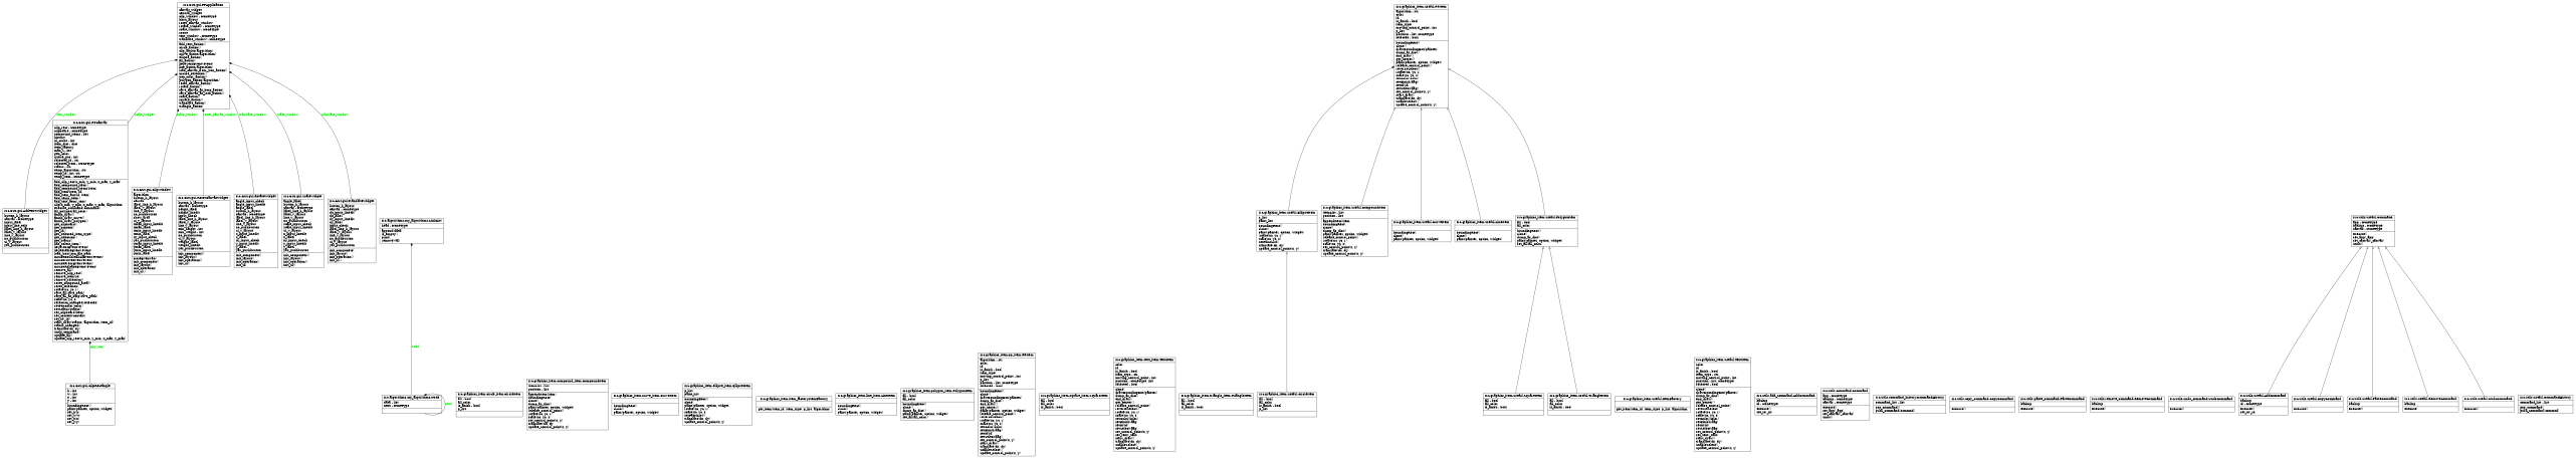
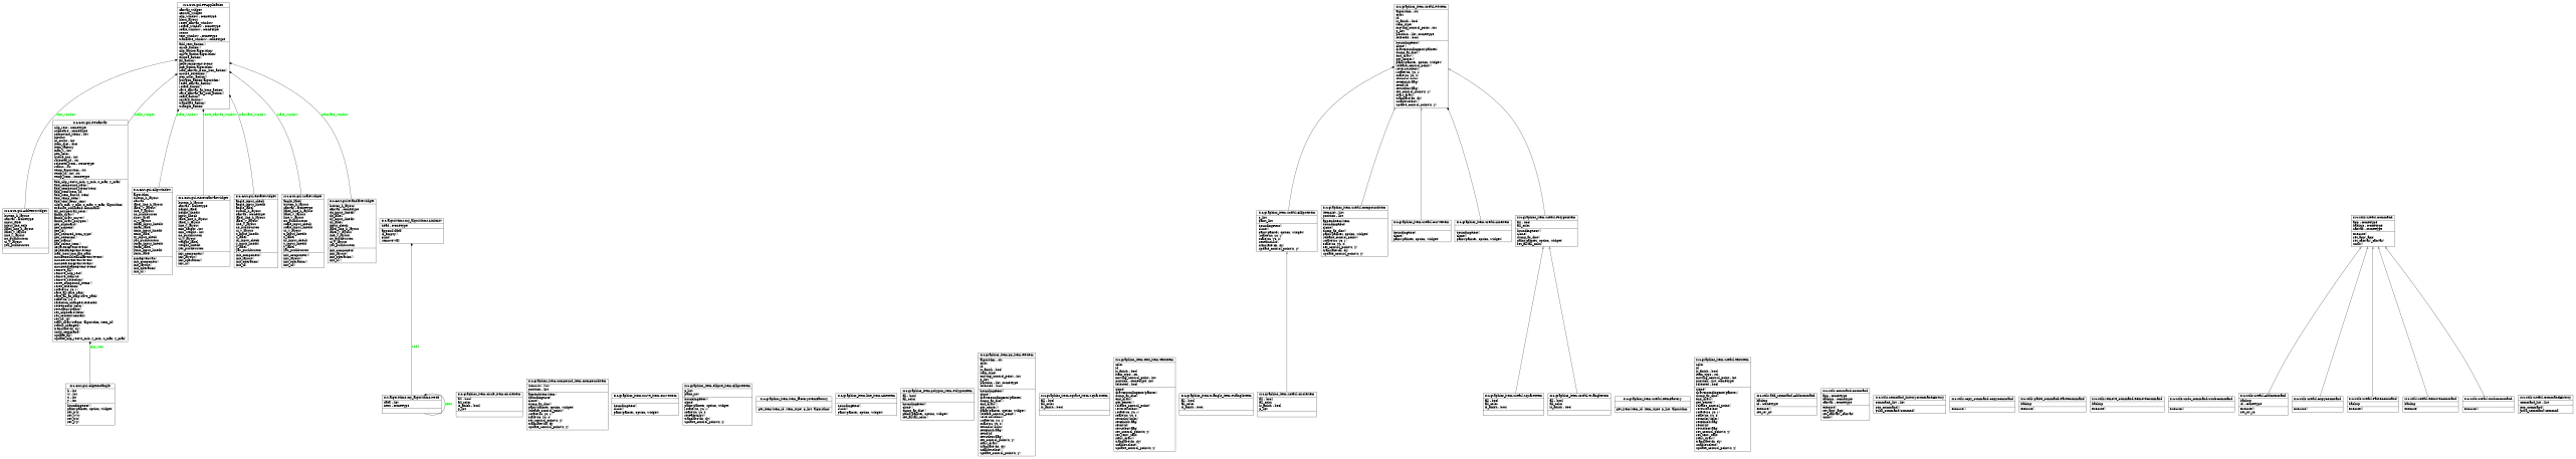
  digraph {
    rankdir=BT
    node [shape=record]
    edge [arrowhead=empty arrowtail=none]
    n1 [label="{src.GUI.gui.AddTextWidget|button_h_layout\lcanvas : NoneType\linput_label\linput_line_edit\llabel_line_h_layout\llabel_v_layout\lline_v_layout\lno_pushbuuton\lui_v_layout\lyes_pushbuuton\l|}"]
    n2 [label="{src.GUI.gui.PPApplication|canvas_widget\lcentral_widget\lclip_window : NoneType\lhbox_layout\lreset_canvas_window\lrotate_window : NoneType\lscale_window : NoneType\lscene\ltext_window : NoneType\ltranslate_window : NoneType\l|add_text_action()\lcircle_action()\lclip_action(algorithm)\lcurve_action(algorithm)\lellipse_action()\lfill_action()\lkeyPressEvent(event)\lline_action(algorithm)\lload_canvas_from_json_action()\lmouse_selection()\lpen_color_action()\lpolygon_action(algorithm)\lreset_canvas_action()\lrotate_action()\lsave_canvas_as_bmp_action()\lsave_canvas_as_json_action()\lscale_action()\lsquare_action()\ltranslate_action()\ltriangle_action()\l}"]
    n3 [label="{src.GUI.gui.ClipRectangle|h : int\lw : int\lx : int\ly : int\l|boundingRect()\lpaint(painter, option, widget)\lset_h(h)\lset_w(w)\lset_x(x)\lset_y(y)\l}"]
-   n4 [label="{src.GUI.gui.PPCanvas|clip_rect : NoneType\lclipboard : NoneType\lcompound_items : set\lhistory\lid_count : int\litem_dict : dict\litem_factory\lmax_z : int\lpen_color\lqueue_pos : int\lselected_id : str\lselected_item : NoneType\lstatus : str\ltemp_algorithm : str\ltemp_id : int, str\ltemp_item : NoneType\l|add_clip_rect(x_min, y_min, x_max, y_max)\ladd_compound_item()\ladd_compound_items(item)\ladd_item(item, id)\ladd_item_aux(id, item)\ladd_temp_item()\ladd_text_item(_text)\lclip(x_min, y_min, x_max, y_max, algorithm)\lexecute_command(command)\lfill_polygon(fill_color)\lfinish_draw()\lfinish_draw_curve()\lfinish_draw_polygon()\lget_clipboard()\lget_context()\lget_id()\lget_selected_item_type()\lget_selection()\lget_status()\lhas_select_item()\lkeyPressEvent(event)\lkeyReleaseEvent(event)\lload_json(json_file_path)\lmouseDoubleClickEvent(event)\lmouseMoveEvent(event)\lmousePressEvent(event)\lmouseReleaseEvent(event)\lremove_all()\lremove_clip_rect()\lremove_item(id)\lremove_selection()\lreset_compound_area()\lreset_selection()\lrotate(xc, yc, r)\lsave_all(save_path)\lsave_all_as_bmp(save_path)\lscale(xc, yc, s)\lselection_changed(selected)\lsetPenColor(color)\lsetStatus(status)\lset_clipboard(item)\lset_context(context)\lset_id(_id)\lstart_draw(status, algorithm, item_id)\lstatus_changed()\ltranslate(dx, dy)\lundo_command()\lupdate_all()\lupdate_clip_rect(x_min, y_min, x_max, y_max)\l}"]
+   n4 [label="{src.GUI.gui.PPCanvas|clip_rect : NoneType\lclipboard : NoneType\lcompound_items : set\lhistory\lid_count : int\litem_dict : dict\litem_factory\lmax_z : int\lpen_color\lqueue_pos : int\lselected_id : str\lselected_item : NoneType\lstatus : str\ltemp_algorithm : str\ltemp_id : int, str\ltemp_item : NoneType\l|add_clip_rect(x_min, y_min, x_max, y_max)\ladd_compound_item()\ladd_compound_items(item)\ladd_item(item, id)\ladd_item_aux(id, item)\ladd_temp_item()\ladd_text_item(_text)\lclip(x_min, y_min, x_max, y_max, algorithm)\lexecute_command(command)\lfill_polygon(fill_color)\lfinish_draw()\lfinish_draw_curve()\lfinish_draw_polygon()\lget_clipboard()\lget_context()\lget_id()\lget_selected_item_type()\lget_selection()\lget_status()\lhas_select_item()\lkeyPressEvent(event)\lkeyReleaseEvent(event)\lload_json(json_file_path)\lmouseDoubleClickEvent(event)\lmouseMoveEvent(event)\lmousePressEvent(event)\lmouseReleaseEvent(event)\lremove_all()\lremove_clip_rect()\lremove_item(id)\lremove_selection()\lreset_compound_items()\lreset_selection()\lrotate(xc, yc, r)\lsave_all(save_path)\lsave_all_as_bmp(save_path)\lscale(xc, yc, s)\lselection_changed(selected)\lsetPenColor(color)\lsetStatus(status)\lset_clipboard(item)\lset_context(context)\lset_id(_id)\lstart_draw(status, algorithm, item_id)\lstatus_changed()\ltranslate(dx, dy)\lundo_command()\lupdate_all()\lupdate_clip_rect(x_min, y_min, x_max, y_max)\l}"]
    n5 [label="{src.GUI.gui.ClipWindow|algorithm\lbutton_h_layout\lcanvas\llabel_line_h_layout\llabel_v_layout\lline_v_layout\lno_pushbuuton\lshow_area\lui_v_layout\lxmax_input_linedit\lxmax_label\lxmin_input_linedit\lxmin_label\lxy_input_check\lyes_pushbuuton\lymax_input_linedit\lymax_label\lymin_input_linedit\lymin_label\l|closeEvent(a0)\linit_componets()\linit_layout()\linit_operation()\linit_ui()\l}"]
    n6 [label="{src.GUI.gui.ResetCanvasWidget|button_h_layout\lcanvas : NoneType\lheight_label\lheight_linedit\linput_check\llabel_line_h_layout\llabel_v_layout\lline_v_layout\lmin_height : int\lmin_weight : int\lno_pushbuuton\lui_v_layout\lweight_label\lweight_linedit\lyes_pushbuuton\l|init_componets()\linit_layout()\linit_operation()\linit_ui()\l}"]
    n7 [label="{src.GUI.gui.RotateWidget|angle_input_check\langle_input_linedit\langle_label\lbutton_h_layout\lcanvas : NoneType\llabel_line_h_layout\llabel_v_layout\lline_v_layout\lno_pushbuuton\lui_v_layout\lx_input_linedit\lx_label\lxy_input_check\ly_input_linedit\ly_label\lyes_pushbuuton\l|init_componets()\linit_layout()\linit_operation()\linit_ui()\l}"]
    n8 [label="{src.GUI.gui.ScaleWidget|angle_label\lbutton_h_layout\lcanvas : NoneType\llabel_line_h_layout\llabel_v_layout\lline_v_layout\lno_pushbuuton\lscale_input_check\lscale_input_linedit\lui_v_layout\lx_input_linedit\lx_label\lxy_input_check\ly_input_linedit\ly_label\lyes_pushbuuton\l|init_componets()\linit_layout()\linit_operation()\linit_ui()\l}"]
    n9 [label="{src.GUI.gui.TranslateWidget|button_h_layout\lcanvas : NoneType\ldx_input_linedit\ldx_label\ldy_input_linedit\ldy_label\linput_check\llabel_line_h_layout\llabel_v_layout\lline_v_layout\lno_pushbuuton\lui_v_layout\lyes_pushbuuton\l|init_componets()\linit_layout()\linit_operation()\linit_ui()\l}"]
    n10 [label="{src.algorithms.my_algorithms.LinkList|head : NoneType\l|append(data)\lis_empty()\lprint()\lremove(val)\l}"]
    n11 [label="{src.algorithms.my_algorithms.Node|data : list\lnext : NoneType\l|}"]
    n12 [label="{src.graphics_item.circle_item.CircleItem|fill : bool\lfill_color\lis_finish : bool\lp_list\l|}"]
    n13 [label="{src.graphics_item.compound_item.CompoundItem|itemList : list\lposition : list\l|appendItem(item)\lboundingRect()\lclone()\ldump_as_dict()\lpaint(painter, option, widget)\lrelease_control_point()\lrotate(xc, yc, r)\lscale(xc, yc, s)\lset_control_point(x, y)\ltranslate(dx, dy)\lupdate_control_point(x, y)\l}"]
    n14 [label="{src.graphics_item.curve_item.CurveItem|\l|boundingRect()\lclone()\lpaint(painter, option, widget)\l}"]
    n15 [label="{src.graphics_item.ellipse_item.EllipseItem|p_list\lpaint_list\l|boundingRect()\lclone()\lpaint(painter, option, widget)\lrotate(xc, yc, r)\lscale(xc, yc, s)\lsetPaintList()\ltranslate(dx, dy)\lupdate_control_point(x, y)\l}"]
    n16 [label="{src.graphics_item.item_factory.ItemFactory|\l|get_item(item_id, item_type, p_list, algorithm)\l}"]
    n17 [label="{src.graphics_item.line_item.LineItem|\l|boundingRect()\lclone()\lpaint(painter, option, widget)\l}"]
    n18 [label="{src.graphics_item.polygon_item.PolygonItem|fill : bool\lfill_color\l|boundingRect()\lclone()\ldump_as_dict()\lpaint(painter, option, widget)\lset_fill(fill_color)\l}"]
    n19 [label="{src.graphics_item.pp_item.PPItem|algorithm : str\lcolor\lid\lis_finish : bool\litem_type\lmoving_control_point : int\lp_list\lposition : list, NoneType\lselected : bool\l|boundingRect()\lclone()\ldrawBoundingBox(painter)\ldump_as_dict()\lend_draw()\lget_center()\lpaint(painter, option, widget)\lrelease_control_point()\lreverseSelect()\lrotate(xc, yc, r)\lscale(xc, yc, s)\lsetColor(color)\lsetFinish(flag)\lsetId(id)\lsetSelect(flag)\lset_control_point(x, y)\lstart_draw()\ltranslate(dx, dy)\lunableSelect()\lupdate_control_point(x, y)\l}"]
    n20 [label="{src.graphics_item.square_item.SquareItem|fill : bool\lfill_color\lis_finish : bool\l|}"]
    n21 [label="{src.graphics_item.text_item.TextItem|color\lid\lis_finish : bool\litem_type : str\lmoving_control_point : int\lposition : NoneType, list\lselected : bool\l|clone()\ldrawBoundingBox(painter)\ldump_as_dict()\lend_draw()\lget_center()\lrelease_control_point()\lreverseSelect()\lrotate(xc, yc, r)\lscale(xc, yc, s)\lsetColor(color)\lsetFinish(flag)\lsetId(id)\lsetSelect(flag)\lset_control_point(x, y)\lset_text(_text)\lstart_draw()\ltranslate(dx, dy)\lunableSelect()\lupdate_control_point(x, y)\l}"]
    n22 [label="{src.graphics_item.triangle_item.TriangleItem|fill : bool\lfill_color\lis_finish : bool\l|}"]
    n23 [label="{src.graphics_item.useful.CircleItem|fill : bool\lfill_color\lis_finish : bool\lp_list\l|}"]
    n24 [label="{src.graphics_item.useful.EllipseItem|p_list\lpaint_list\l|boundingRect()\lclone()\lpaint(painter, option, widget)\lrotate(xc, yc, r)\lscale(xc, yc, s)\lsetPaintList()\ltranslate(dx, dy)\lupdate_control_point(x, y)\l}"]
    n25 [label="{src.graphics_item.useful.PPItem|algorithm : str\lcolor\lid\lis_finish : bool\litem_type\lmoving_control_point : int\lp_list\lposition : list, NoneType\lselected : bool\l|boundingRect()\lclone()\ldrawBoundingBox(painter)\ldump_as_dict()\lend_draw()\lget_center()\lpaint(painter, option, widget)\lrelease_control_point()\lreverseSelect()\lrotate(xc, yc, r)\lscale(xc, yc, s)\lsetColor(color)\lsetFinish(flag)\lsetId(id)\lsetSelect(flag)\lset_control_point(x, y)\lstart_draw()\ltranslate(dx, dy)\lunableSelect()\lupdate_control_point(x, y)\l}"]
    n26 [label="{src.graphics_item.useful.CompoundItem|itemList : list\lposition : list\l|appendItem(item)\lboundingRect()\lclone()\ldump_as_dict()\lpaint(painter, option, widget)\lrelease_control_point()\lrotate(xc, yc, r)\lscale(xc, yc, s)\lset_control_point(x, y)\ltranslate(dx, dy)\lupdate_control_point(x, y)\l}"]
    n27 [label="{src.graphics_item.useful.CurveItem|\l|boundingRect()\lclone()\lpaint(painter, option, widget)\l}"]
    n28 [label="{src.graphics_item.useful.ItemFactory|\l|get_item(item_id, item_type, p_list, algorithm)\l}"]
    n29 [label="{src.graphics_item.useful.LineItem|\l|boundingRect()\lclone()\lpaint(painter, option, widget)\l}"]
    n30 [label="{src.graphics_item.useful.PolygonItem|fill : bool\lfill_color\l|boundingRect()\lclone()\ldump_as_dict()\lpaint(painter, option, widget)\lset_fill(fill_color)\l}"]
    n31 [label="{src.graphics_item.useful.SquareItem|fill : bool\lfill_color\lis_finish : bool\l|}"]
    n32 [label="{src.graphics_item.useful.TextItem|color\lid\lis_finish : bool\litem_type : str\lmoving_control_point : int\lposition : list, NoneType\lselected : bool\l|clone()\ldrawBoundingBox(painter)\ldump_as_dict()\lend_draw()\lget_center()\lrelease_control_point()\lreverseSelect()\lrotate(xc, yc, r)\lscale(xc, yc, s)\lsetColor(color)\lsetFinish(flag)\lsetId(id)\lsetSelect(flag)\lset_control_point(x, y)\lset_text(_text)\lstart_draw()\ltranslate(dx, dy)\lunableSelect()\lupdate_control_point(x, y)\l}"]
    n33 [label="{src.graphics_item.useful.TriangleItem|fill : bool\lfill_color\lis_finish : bool\l|}"]
    n34 [label="{src.utils.add_command.AddCommand|backup\lid : NoneType\l|execute()\lset_id(_id)\l}"]
    n35 [label="{src.utils.command.Command|app : NoneType\lbackup : NoneType\lcanvas : NoneType\l|execute()\lset_app(_app)\lset_canvas(_canvas)\lundo()\l}"]
    n36 [label="{src.utils.command_history.CommandHistory|command_list : list\l|pop_command()\lpush_command(commnd)\l}"]
    n37 [label="{src.utils.copy_command.CopyCommand|\l|execute()\l}"]
    n38 [label="{src.utils.paste_command.PasteCommand|backup\l|execute()\l}"]
    n39 [label="{src.utils.remove_command.RemoveCommand|backup\l|execute()\l}"]
    n40 [label="{src.utils.undo_command.UndoCommand|\l|execute()\l}"]
    n41 [label="{src.utils.useful.AddCommand|backup\lid : NoneType\l|execute()\lset_id(_id)\l}"]
    n42 [label="{src.utils.useful.Command|app : NoneType\lbackup : NoneType\lcanvas : NoneType\l|execute()\lset_app(_app)\lset_canvas(_canvas)\lundo()\l}"]
    n43 [label="{src.utils.useful.CommandHistory|command_list : list\l|pop_command()\lpush_command(commnd)\l}"]
    n44 [label="{src.utils.useful.CopyCommand|\l|execute()\l}"]
    n45 [label="{src.utils.useful.PasteCommand|backup\l|execute()\l}"]
    n46 [label="{src.utils.useful.RemoveCommand|backup\l|execute()\l}"]
    n47 [label="{src.utils.useful.UndoCommand|\l|execute()\l}"]
    n1 -> n2 [arrowhead=diamond fontcolor=green label=text_window style=solid]
    n3 -> n4 [arrowhead=diamond fontcolor=green label=clip_rect style=solid]
    n4 -> n2 [arrowhead=diamond fontcolor=green label=scale_widget style=solid]
    n5 -> n2 [arrowhead=diamond fontcolor=green label=scale_window style=solid]
    n6 -> n2 [arrowhead=diamond fontcolor=green label=reset_canvas_window style=solid]
    n7 -> n2 [arrowhead=diamond fontcolor=green label=translate_window style=solid]
    n8 -> n2 [arrowhead=diamond fontcolor=green label=scale_window style=solid]
    n9 -> n2 [arrowhead=diamond fontcolor=green label=translate_window style=solid]
    n11 -> n10 [arrowhead=diamond fontcolor=green label=head style=solid]
    n11 -> n11 [arrowhead=diamond fontcolor=green label=next style=solid]
    n23 -> n24
    n24 -> n25 [arrowhead=diamond]
    n26 -> n25
    n27 -> n25
-   n29 -> n25
+   n29 -> n25 [arrowhead=diamond]
    n30 -> n25
    n31 -> n30
    n33 -> n30
    n41 -> n42
    n44 -> n42
    n45 -> n42
    n46 -> n42
    n47 -> n42
  }
